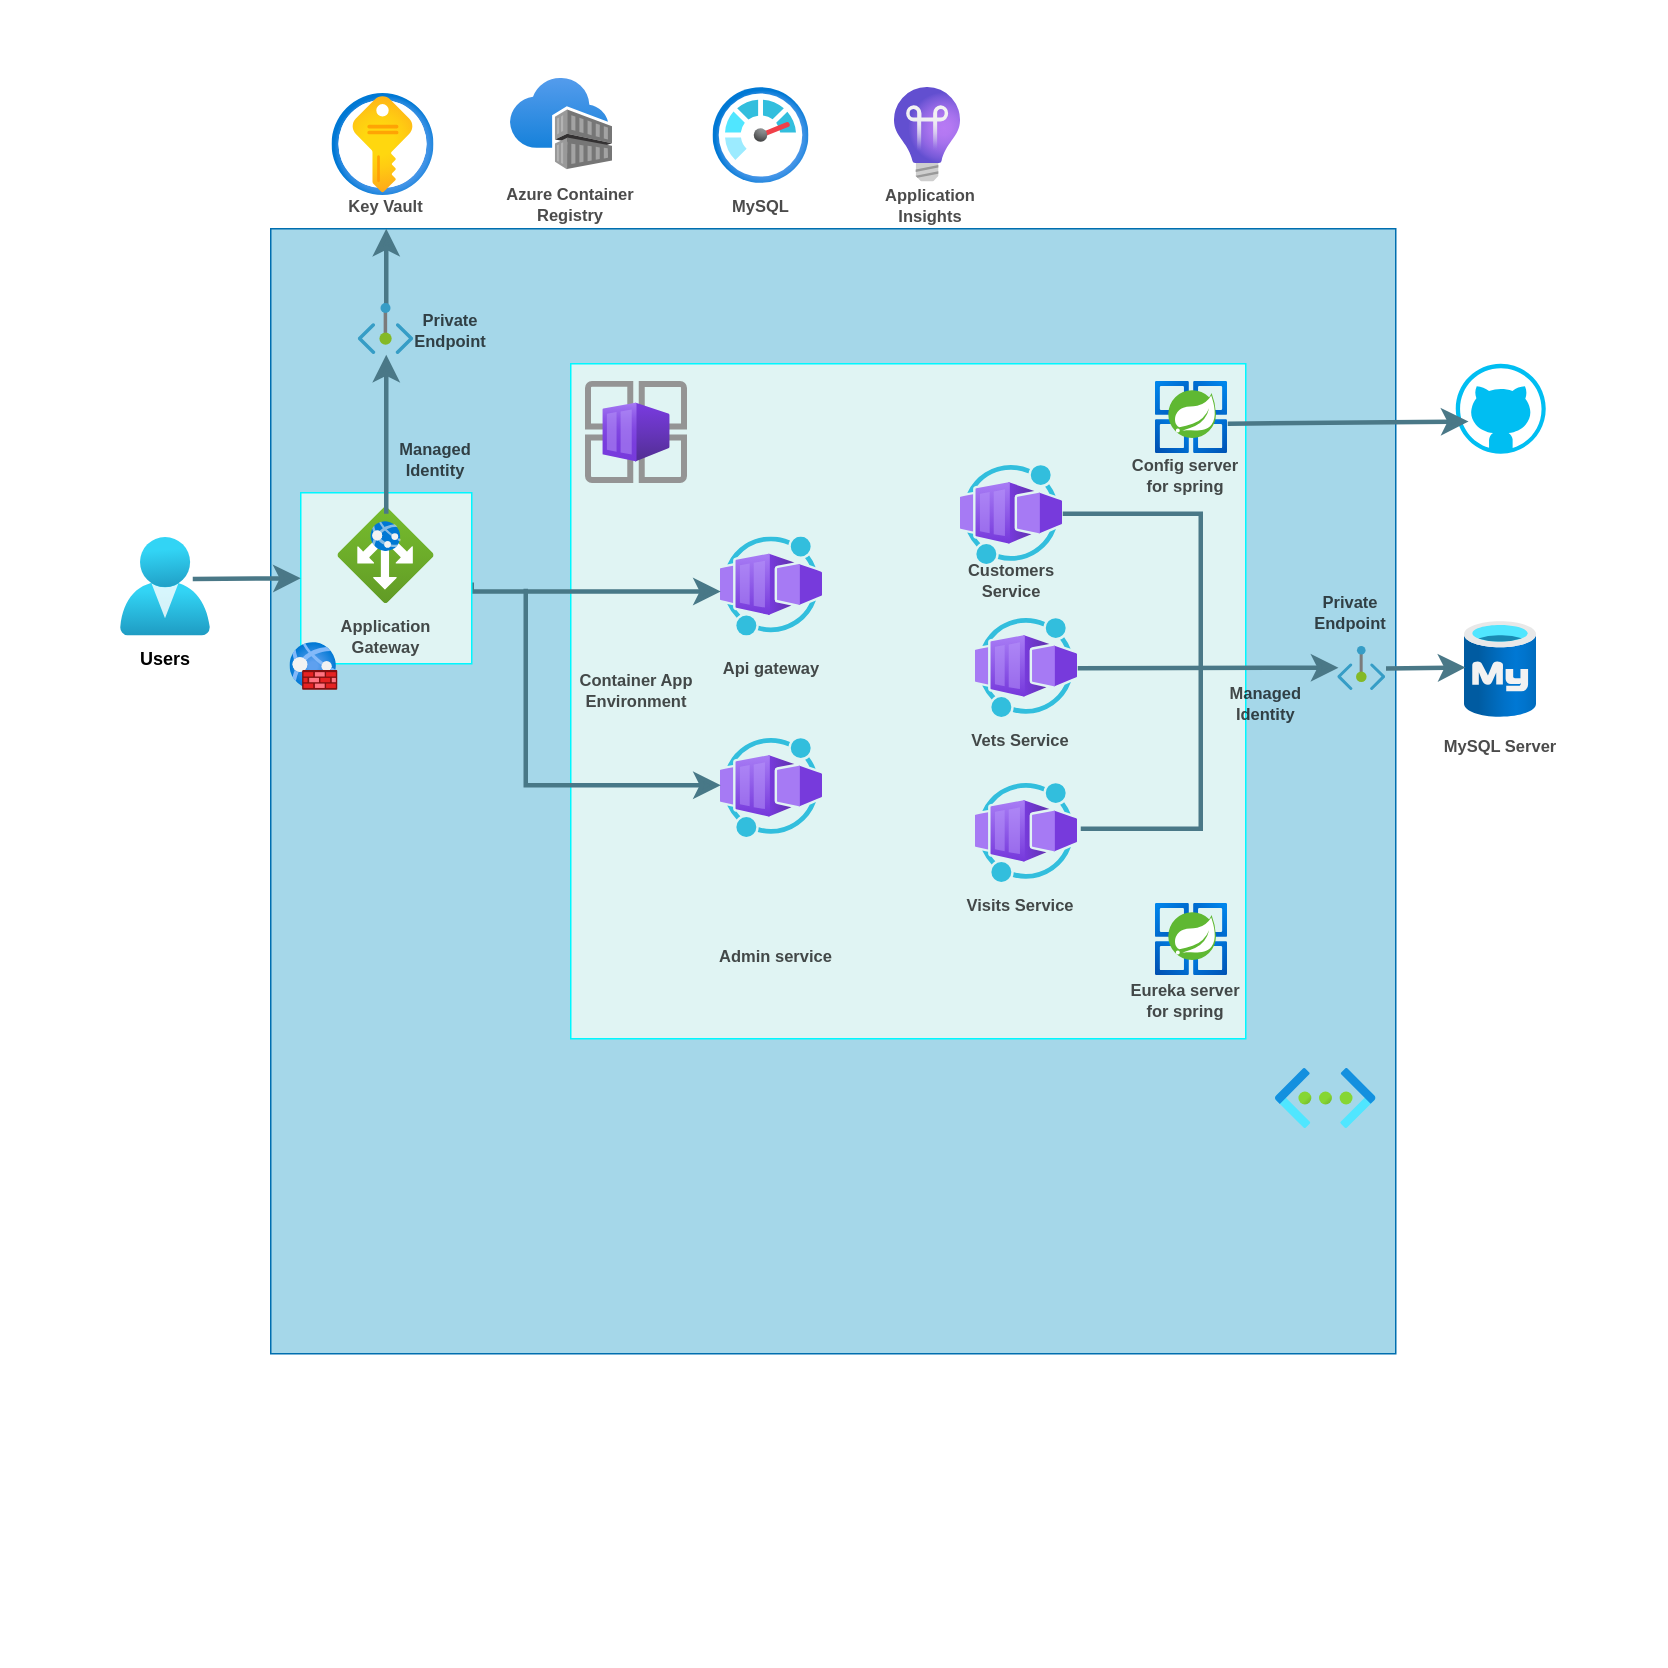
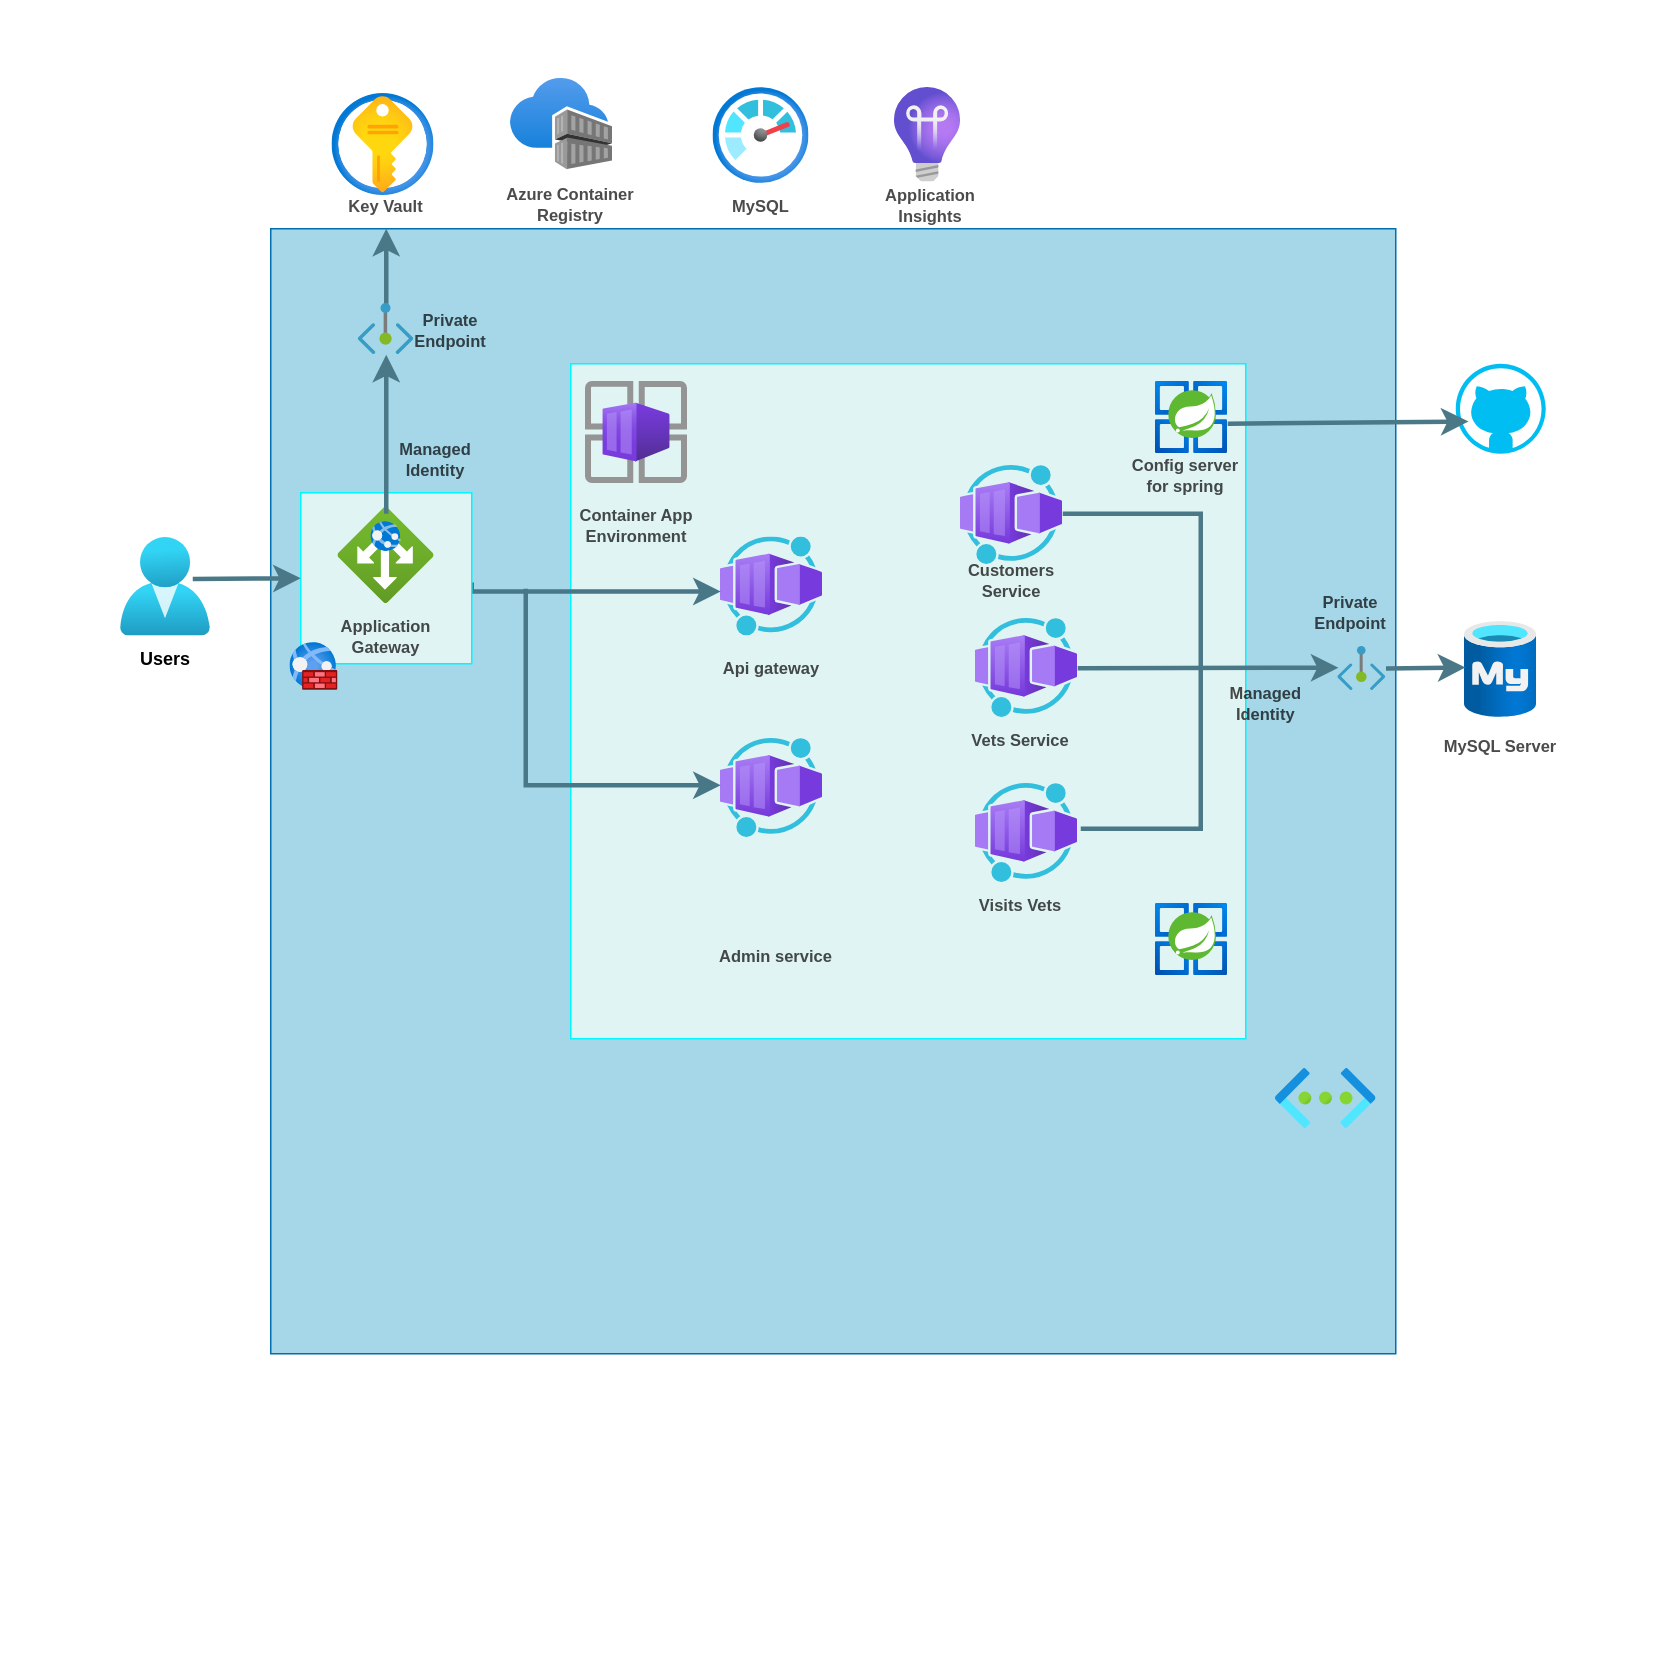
  <mxCell id="0" />
  <mxCell id="1" parent="0" />
  <mxCell id="2" value="" style="whiteSpace=wrap;html=1;aspect=fixed;fillColor=#ffffff;fillStyle=auto;strokeColor=#FFFFFF;gradientColor=#ffffff;" parent="1" vertex="1"><mxGeometry x="20" y="20" width="1070" height="1070" as="geometry" /></mxCell>
  <mxCell id="3" value="&#10;&lt;span style=&quot;color: rgb(224, 221, 217); font-family: ui-monospace, SFMono-Regular, &amp;quot;SF Mono&amp;quot;, Menlo, Consolas, &amp;quot;Liberation Mono&amp;quot;, monospace; font-size: 14px; font-style: normal; font-variant-ligatures: normal; font-variant-caps: normal; font-weight: 600; letter-spacing: normal; orphans: 2; text-align: start; text-indent: 0px; text-transform: none; widows: 2; word-spacing: 0px; -webkit-text-stroke-width: 0px; white-space: pre-wrap; background-color: rgb(24, 26, 27); text-decoration-thickness: initial; text-decoration-style: initial; text-decoration-color: initial; display: inline !important; float: none;&quot;&gt;FFFFFF&lt;/span&gt;&#10;&#10;" style="whiteSpace=wrap;html=1;aspect=fixed;fillColor=#a5d7e9;fontColor=#ffffff;strokeColor=#006EAF;direction=south;" parent="1" vertex="1"><mxGeometry x="180" y="152" width="750" height="750" as="geometry" /></mxCell>
  <mxCell id="4" value="" style="whiteSpace=wrap;html=1;aspect=fixed;fillColor=#E0F4F3;strokeColor=#00F7FF;" parent="1" vertex="1"><mxGeometry x="380" y="242" width="450" height="450" as="geometry" /></mxCell>
  <mxCell id="5" value="" style="image;aspect=fixed;html=1;points=[];align=center;fontSize=12;image=img/lib/azure2/other/Container_App_Environments.svg;" parent="1" vertex="1"><mxGeometry x="390" y="254" width="68" height="68" as="geometry" /></mxCell>
  <mxCell id="6" value="" style="image;aspect=fixed;html=1;points=[];align=center;fontSize=12;image=img/lib/azure2/other/Worker_Container_App.svg;" parent="1" vertex="1"><mxGeometry x="480" y="357.63" width="68" height="66" as="geometry" /></mxCell>
  <mxCell id="7" value="" style="image;aspect=fixed;html=1;points=[];align=center;fontSize=12;image=img/lib/azure2/other/Worker_Container_App.svg;" parent="1" vertex="1"><mxGeometry x="650" y="522" width="68" height="66" as="geometry" /></mxCell>
  <mxCell id="8" value="" style="image;aspect=fixed;html=1;points=[];align=center;fontSize=12;image=img/lib/azure2/other/Worker_Container_App.svg;" parent="1" vertex="1"><mxGeometry x="640" y="310" width="68" height="66" as="geometry" /></mxCell>
  <mxCell id="9" value="" style="image;aspect=fixed;html=1;points=[];align=center;fontSize=12;image=img/lib/azure2/other/Worker_Container_App.svg;" parent="1" vertex="1"><mxGeometry x="650" y="412" width="68" height="66" as="geometry" /></mxCell>
  <mxCell id="10" value="" style="image;aspect=fixed;html=1;points=[];align=center;fontSize=12;image=img/lib/azure2/other/Worker_Container_App.svg;" parent="1" vertex="1"><mxGeometry x="480" y="492" width="68" height="66" as="geometry" /></mxCell>
  <mxCell id="11" value="" style="image;aspect=fixed;html=1;points=[];align=center;fontSize=12;image=img/lib/azure2/identity/Users.svg;" parent="1" vertex="1"><mxGeometry x="80" y="358" width="60" height="65.63" as="geometry" /></mxCell>
  <mxCell id="12" value="" style="verticalLabelPosition=bottom;html=1;verticalAlign=top;align=center;strokeColor=none;fillColor=#00BEF2;shape=mxgraph.azure.github_code;pointerEvents=1;" parent="1" vertex="1"><mxGeometry x="970" y="242" width="60" height="60" as="geometry" /></mxCell>
  <mxCell id="13" value="" style="image;aspect=fixed;html=1;points=[];align=center;fontSize=12;image=img/lib/azure2/compute/Azure_Spring_Cloud.svg;" parent="1" vertex="1"><mxGeometry x="770" y="254" width="48" height="48" as="geometry" /></mxCell>
  <mxCell id="14" value="" style="image;aspect=fixed;html=1;points=[];align=center;fontSize=12;image=img/lib/azure2/compute/Azure_Spring_Cloud.svg;" parent="1" vertex="1"><mxGeometry x="770" y="602" width="48" height="48" as="geometry" /></mxCell>
  <mxCell id="15" value="" style="image;aspect=fixed;html=1;points=[];align=center;fontSize=12;image=img/lib/azure2/networking/Virtual_Networks.svg;" parent="1" vertex="1"><mxGeometry x="850" y="712" width="67" height="40" as="geometry" /></mxCell>
  <mxCell id="16" value="" style="image;aspect=fixed;html=1;points=[];align=center;fontSize=12;image=img/lib/azure2/databases/Azure_Database_MySQL_Server.svg;" parent="1" vertex="1"><mxGeometry x="976" y="414" width="48" height="64" as="geometry" /></mxCell>
  <mxCell id="17" value="" style="endArrow=classic;html=1;rounded=0;entryX=0.01;entryY=0.477;entryDx=0;entryDy=0;entryPerimeter=0;strokeWidth=3;endSize=9;strokeColor=#4a7887;" parent="1" source="52" target="16" edge="1"><mxGeometry width="50" height="50" relative="1" as="geometry"><mxPoint x="1052.496" y="446.754" as="sourcePoint" /><mxPoint x="740" y="443.25" as="targetPoint" /></mxGeometry></mxCell>
  <mxCell id="18" value="" style="endArrow=none;html=1;rounded=0;strokeWidth=3;endSize=9;strokeColor=#4a7887;" parent="1" edge="1"><mxGeometry width="50" height="50" relative="1" as="geometry"><mxPoint x="708" y="342" as="sourcePoint" /><mxPoint x="720" y="552" as="targetPoint" /><Array as="points"><mxPoint x="800" y="342" /><mxPoint x="800" y="552" /><mxPoint x="720" y="552" /></Array></mxGeometry></mxCell>
  <mxCell id="19" value="" style="endArrow=classic;html=1;rounded=0;entryX=0.142;entryY=0.642;entryDx=0;entryDy=0;entryPerimeter=0;strokeWidth=3;endSize=9;strokeColor=#4a7887;" parent="1" target="12" edge="1"><mxGeometry width="50" height="50" relative="1" as="geometry"><mxPoint x="818" y="282" as="sourcePoint" /><mxPoint x="868" y="232" as="targetPoint" /></mxGeometry></mxCell>
- <mxCell id="20" value="Container App Environment" style="text;html=1;align=center;verticalAlign=middle;whiteSpace=wrap;rounded=0;strokeWidth=1;fontStyle=1;fontSize=11;textOpacity=70;" vertex="1" parent="1"><mxGeometry x="384" y="438" width="80" height="44" as="geometry" /></mxCell>
+ <mxCell id="20" value="Container App Environment" style="text;html=1;align=center;verticalAlign=middle;whiteSpace=wrap;rounded=0;strokeWidth=1;fontStyle=1;fontSize=11;textOpacity=70;" vertex="1" parent="1"><mxGeometry x="384" y="328" width="80" height="44" as="geometry" /></mxCell>
  <mxCell id="21" value="&lt;b&gt;Users&lt;/b&gt;" style="text;html=1;align=center;verticalAlign=middle;whiteSpace=wrap;rounded=0;" vertex="1" parent="1"><mxGeometry x="80" y="423.63" width="60" height="30" as="geometry" /></mxCell>
  <mxCell id="22" value="MySQL Server" style="text;html=1;align=center;verticalAlign=middle;whiteSpace=wrap;rounded=0;strokeWidth=1;fontStyle=1;fontSize=11;textOpacity=70;" vertex="1" parent="1"><mxGeometry x="960" y="482" width="80" height="30" as="geometry" /></mxCell>
  <mxCell id="23" value="Api gateway" style="text;html=1;align=center;verticalAlign=middle;whiteSpace=wrap;rounded=0;strokeWidth=1;fontStyle=1;fontSize=11;textOpacity=70;" vertex="1" parent="1"><mxGeometry x="474" y="430" width="80" height="30" as="geometry" /></mxCell>
  <mxCell id="24" value="Admin service" style="text;html=1;align=center;verticalAlign=middle;whiteSpace=wrap;rounded=0;strokeWidth=1;fontStyle=1;fontSize=11;textOpacity=70;" vertex="1" parent="1"><mxGeometry x="474" y="622" width="86" height="30" as="geometry" /></mxCell>
  <mxCell id="25" value="Customers Service" style="text;html=1;align=center;verticalAlign=middle;whiteSpace=wrap;rounded=0;strokeWidth=1;fontStyle=1;fontSize=11;textOpacity=70;" vertex="1" parent="1"><mxGeometry x="634" y="372" width="80" height="30" as="geometry" /></mxCell>
  <mxCell id="26" value="Vets Service" style="text;html=1;align=center;verticalAlign=middle;whiteSpace=wrap;rounded=0;strokeWidth=1;fontStyle=1;fontSize=11;textOpacity=70;" vertex="1" parent="1"><mxGeometry x="640" y="478" width="80" height="30" as="geometry" /></mxCell>
- <mxCell id="27" value="Visits Service" style="text;html=1;align=center;verticalAlign=middle;whiteSpace=wrap;rounded=0;strokeWidth=1;fontStyle=1;fontSize=11;textOpacity=70;" vertex="1" parent="1"><mxGeometry x="640" y="588" width="80" height="30" as="geometry" /></mxCell>
+ <mxCell id="27" value="Visits Vets" style="text;html=1;align=center;verticalAlign=middle;whiteSpace=wrap;rounded=0;strokeWidth=1;fontStyle=1;fontSize=11;textOpacity=70;" vertex="1" parent="1"><mxGeometry x="640" y="588" width="80" height="30" as="geometry" /></mxCell>
  <mxCell id="28" value="Config server for spring" style="text;html=1;align=center;verticalAlign=middle;whiteSpace=wrap;rounded=0;strokeWidth=1;fontStyle=1;fontSize=11;textOpacity=70;" vertex="1" parent="1"><mxGeometry x="750" y="302" width="80" height="30" as="geometry" /></mxCell>
- <mxCell id="29" value="Eureka server for spring" style="text;html=1;align=center;verticalAlign=middle;whiteSpace=wrap;rounded=0;strokeWidth=1;fontStyle=1;fontSize=11;textOpacity=70;" vertex="1" parent="1"><mxGeometry x="750" y="652" width="80" height="30" as="geometry" /></mxCell>
  <mxCell id="30" value="" style="image;aspect=fixed;html=1;points=[];align=center;fontSize=12;image=img/lib/azure2/containers/Container_Registries.svg;" vertex="1" parent="1"><mxGeometry x="340" y="52" width="68" height="61" as="geometry" /></mxCell>
  <mxCell id="31" value="MySQL" style="text;html=1;align=center;verticalAlign=middle;whiteSpace=wrap;rounded=0;strokeWidth=1;fontStyle=1;fontSize=11;textOpacity=70;" vertex="1" parent="1"><mxGeometry x="457" y="122" width="100" height="30" as="geometry" /></mxCell>
  <mxCell id="32" value="" style="image;aspect=fixed;html=1;points=[];align=center;fontSize=12;image=img/lib/azure2/management_governance/Monitor.svg;" vertex="1" parent="1"><mxGeometry x="475" y="58" width="64" height="64" as="geometry" /></mxCell>
  <mxCell id="33" value="" style="image;aspect=fixed;html=1;points=[];align=center;fontSize=12;image=img/lib/azure2/devops/Application_Insights.svg;" vertex="1" parent="1"><mxGeometry x="596" y="58" width="44" height="63" as="geometry" /></mxCell>
  <mxCell id="34" value="Azure Container Registry" style="text;html=1;align=center;verticalAlign=middle;whiteSpace=wrap;rounded=0;strokeWidth=1;fontStyle=1;fontSize=11;textOpacity=70;" vertex="1" parent="1"><mxGeometry x="330" y="121" width="100" height="30" as="geometry" /></mxCell>
  <mxCell id="35" value="Application Insights" style="text;html=1;align=center;verticalAlign=middle;whiteSpace=wrap;rounded=0;strokeWidth=1;fontStyle=1;fontSize=11;textOpacity=70;" vertex="1" parent="1"><mxGeometry x="570" y="122" width="100" height="30" as="geometry" /></mxCell>
  <mxCell id="36" value="Managed Identity" style="text;html=1;align=center;verticalAlign=middle;whiteSpace=wrap;rounded=0;strokeWidth=1;fontStyle=1;fontSize=11;textOpacity=70;" vertex="1" parent="1"><mxGeometry x="817" y="453.63" width="53" height="30" as="geometry" /></mxCell>
  <mxCell id="37" style="edgeStyle=orthogonalEdgeStyle;rounded=0;orthogonalLoop=1;jettySize=auto;html=1;exitX=1;exitY=0.5;exitDx=0;exitDy=0;strokeWidth=3;endSize=9;strokeColor=#487887;" edge="1" parent="1"><mxGeometry relative="1" as="geometry"><mxPoint x="314" y="387.82" as="sourcePoint" /><mxPoint x="480" y="393.82" as="targetPoint" /><Array as="points"><mxPoint x="314" y="394" /></Array></mxGeometry></mxCell>
  <mxCell id="38" value="" style="whiteSpace=wrap;html=1;aspect=fixed;fillColor=#E0F4F3;strokeColor=#00F7FF;" vertex="1" parent="1"><mxGeometry x="200" y="328" width="114" height="114" as="geometry" /></mxCell>
  <mxCell id="39" value="" style="image;aspect=fixed;html=1;points=[];align=center;fontSize=12;image=img/lib/azure2/networking/Application_Gateways.svg;" vertex="1" parent="1"><mxGeometry x="225" y="338" width="64" height="64" as="geometry" /></mxCell>
  <mxCell id="40" value="Application Gateway" style="text;html=1;align=center;verticalAlign=middle;whiteSpace=wrap;rounded=0;strokeWidth=1;fontStyle=1;fontSize=11;textOpacity=70;" vertex="1" parent="1"><mxGeometry x="217" y="402" width="80" height="44" as="geometry" /></mxCell>
  <mxCell id="41" value="" style="endArrow=classic;html=1;rounded=0;strokeWidth=3;endSize=9;strokeColor=#4a7887;" edge="1" parent="1"><mxGeometry width="50" height="50" relative="1" as="geometry"><mxPoint x="128" y="385.5" as="sourcePoint" /><mxPoint x="200" y="385" as="targetPoint" /></mxGeometry></mxCell>
  <mxCell id="42" value="" style="endArrow=classic;html=1;rounded=0;strokeWidth=3;endSize=9;strokeColor=#487887;" edge="1" parent="1"><mxGeometry width="50" height="50" relative="1" as="geometry"><mxPoint x="350" y="392" as="sourcePoint" /><mxPoint x="480" y="523" as="targetPoint" /><Array as="points"><mxPoint x="350" y="523" /></Array></mxGeometry></mxCell>
  <mxCell id="43" value="" style="image;aspect=fixed;html=1;points=[];align=center;fontSize=12;image=img/lib/azure2/security/Key_Vaults.svg;" vertex="1" parent="1"><mxGeometry x="221" y="62" width="68" height="68" as="geometry" /></mxCell>
  <mxCell id="44" value="Key Vault" style="text;html=1;align=center;verticalAlign=middle;whiteSpace=wrap;rounded=0;strokeWidth=1;fontStyle=1;fontSize=11;textOpacity=70;" vertex="1" parent="1"><mxGeometry x="207" y="122" width="100" height="30" as="geometry" /></mxCell>
  <mxCell id="45" value="" style="endArrow=classic;html=1;rounded=0;strokeWidth=3;endSize=9;strokeColor=#4a7887;exitX=0.5;exitY=0.063;exitDx=0;exitDy=0;exitPerimeter=0;" edge="1" parent="1" source="49" target="44"><mxGeometry width="50" height="50" relative="1" as="geometry"><mxPoint x="250" y="202.5" as="sourcePoint" /><mxPoint x="322" y="202" as="targetPoint" /></mxGeometry></mxCell>
  <mxCell id="46" value="Managed Identity" style="text;html=1;align=center;verticalAlign=middle;whiteSpace=wrap;rounded=0;strokeWidth=1;fontStyle=1;fontSize=11;textOpacity=70;" vertex="1" parent="1"><mxGeometry x="250" y="284" width="80" height="44" as="geometry" /></mxCell>
  <mxCell id="47" value="" style="image;aspect=fixed;html=1;points=[];align=center;fontSize=12;image=img/lib/azure2/networking/Web_Application_Firewall_Policies_WAF.svg;" vertex="1" parent="1"><mxGeometry x="193" y="428" width="32" height="32" as="geometry" /></mxCell>
  <mxCell id="48" value="" style="endArrow=classic;html=1;rounded=0;strokeWidth=3;endSize=9;strokeColor=#4a7887;exitX=0.5;exitY=0.063;exitDx=0;exitDy=0;exitPerimeter=0;" edge="1" parent="1" source="39" target="49"><mxGeometry width="50" height="50" relative="1" as="geometry"><mxPoint x="257" y="342" as="sourcePoint" /><mxPoint x="257" y="152" as="targetPoint" /></mxGeometry></mxCell>
  <mxCell id="49" value="" style="image;aspect=fixed;html=1;points=[];align=center;fontSize=12;image=img/lib/azure2/networking/Private_Endpoint.svg;" vertex="1" parent="1"><mxGeometry x="238.45" y="202" width="37.09" height="34" as="geometry" /></mxCell>
  <mxCell id="50" value="Private Endpoint" style="text;html=1;align=center;verticalAlign=middle;whiteSpace=wrap;rounded=0;strokeWidth=1;fontStyle=1;fontSize=11;textOpacity=70;" vertex="1" parent="1"><mxGeometry x="260" y="198" width="80" height="44" as="geometry" /></mxCell>
  <mxCell id="51" value="" style="endArrow=classic;html=1;rounded=0;entryX=0.01;entryY=0.477;entryDx=0;entryDy=0;entryPerimeter=0;strokeWidth=3;endSize=9;strokeColor=#4a7887;" edge="1" parent="1" source="9" target="52"><mxGeometry width="50" height="50" relative="1" as="geometry"><mxPoint x="718" y="445" as="sourcePoint" /><mxPoint x="976" y="445" as="targetPoint" /></mxGeometry></mxCell>
  <mxCell id="52" value="" style="image;aspect=fixed;html=1;points=[];align=center;fontSize=12;image=img/lib/azure2/networking/Private_Endpoint.svg;" vertex="1" parent="1"><mxGeometry x="891.5" y="430.67" width="32" height="29.33" as="geometry" /></mxCell>
  <mxCell id="53" value="Private Endpoint" style="text;html=1;align=center;verticalAlign=middle;whiteSpace=wrap;rounded=0;strokeWidth=1;fontStyle=1;fontSize=11;textOpacity=70;" vertex="1" parent="1"><mxGeometry x="860" y="386" width="80" height="44" as="geometry" /></mxCell>
